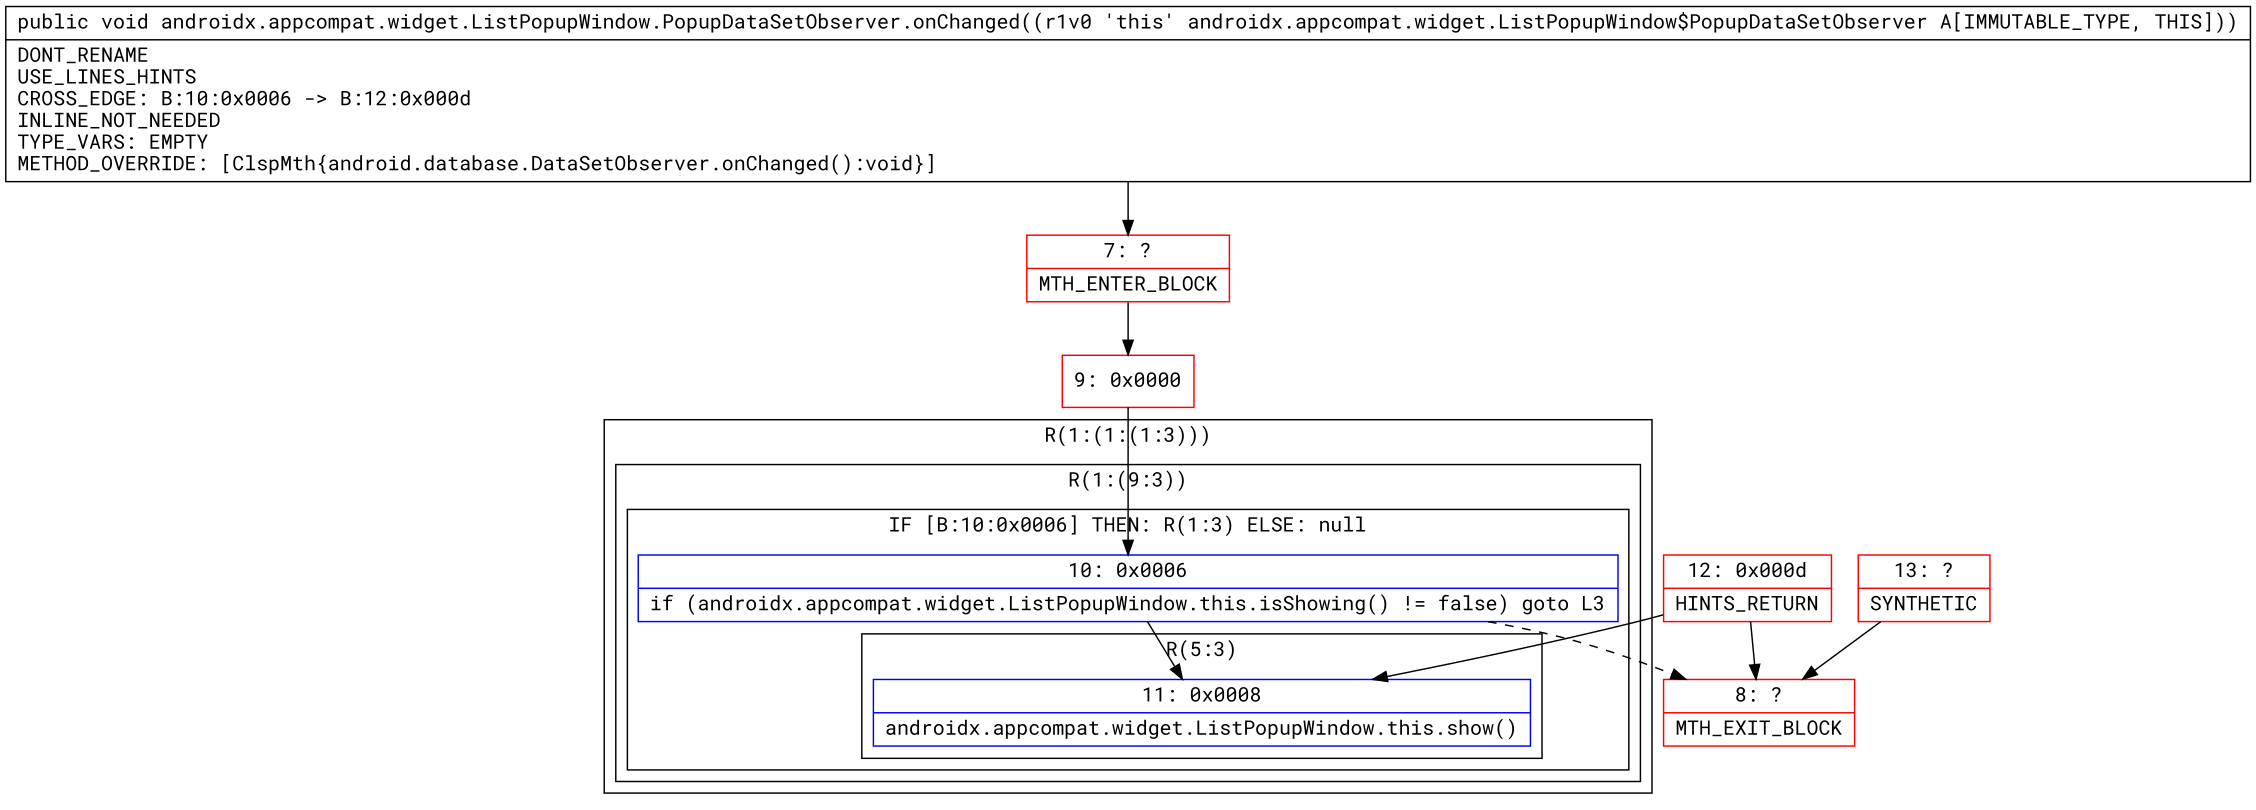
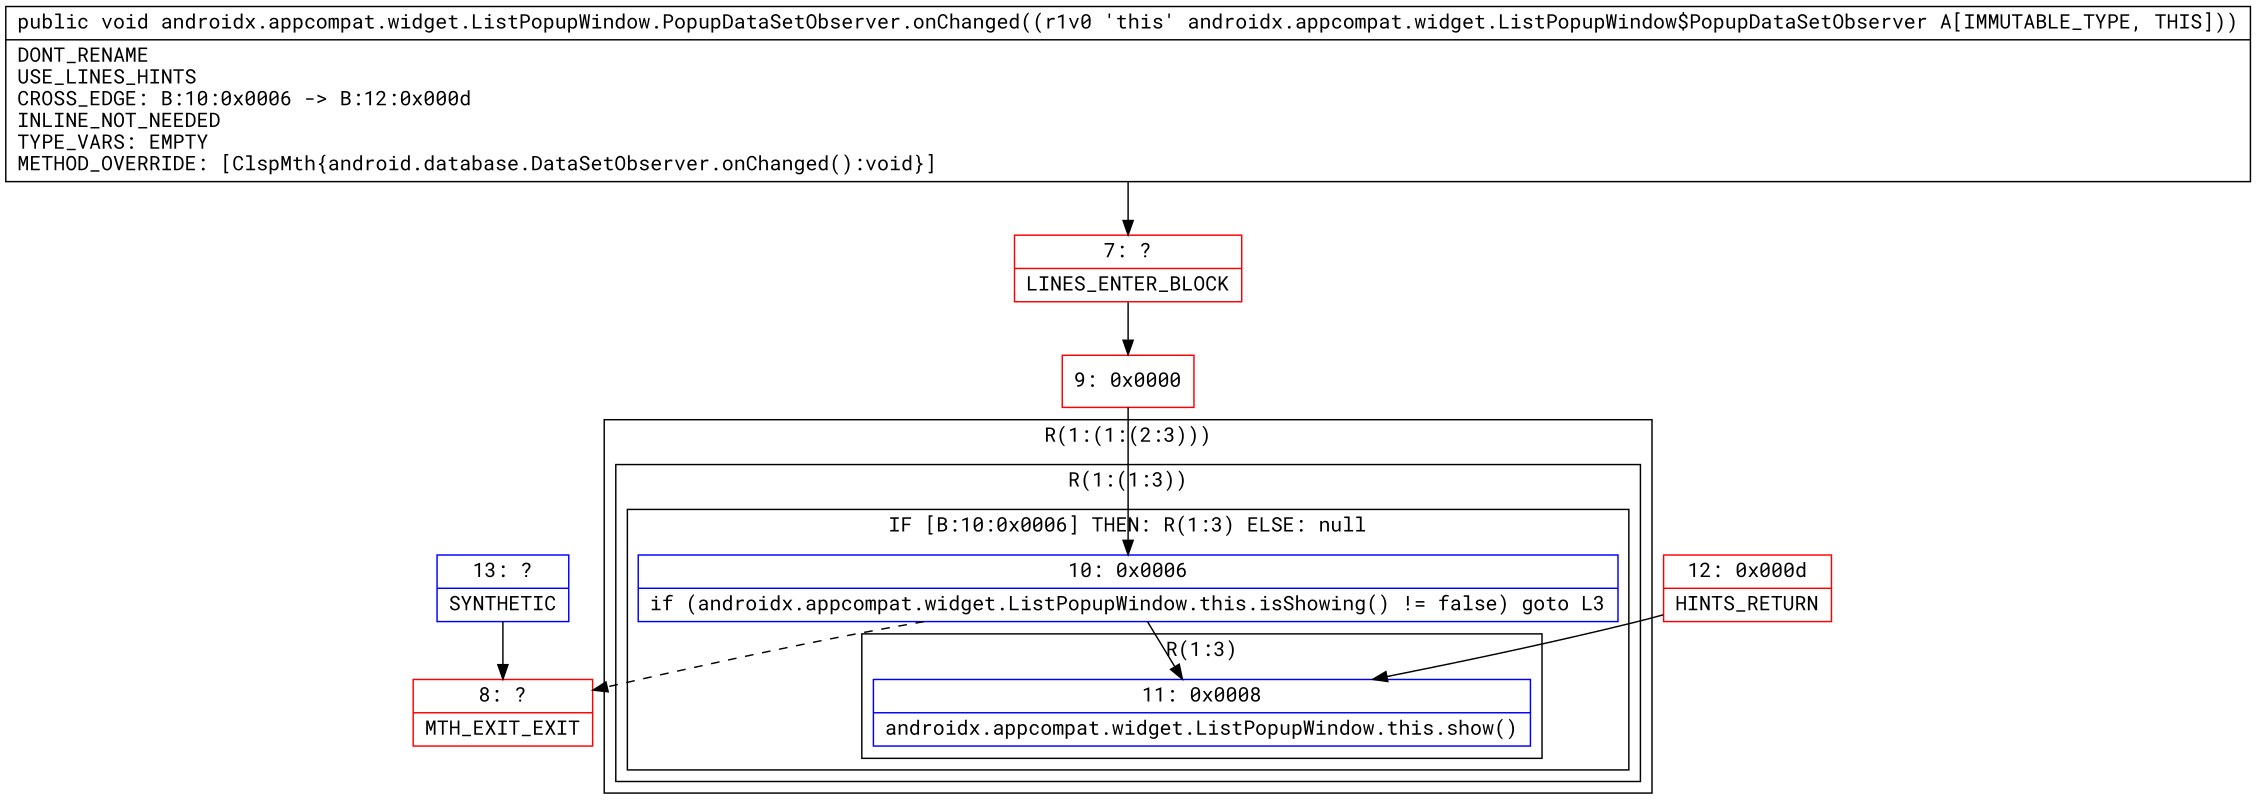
  digraph {
    fontname="Roboto Mono"
    node [color=red fontname="Roboto Mono" shape=record]
    edge [fontname="Roboto Mono"]
    n1 [color=blue label="{11\:\ 0x0008|androidx.appcompat.widget.ListPopupWindow.this.show()\l}"]
    n2 [color=blue label="{10\:\ 0x0006|if (androidx.appcompat.widget.ListPopupWindow.this.isShowing() != false) goto L3\l}"]
-   n3 [label="{8\:\ ?|MTH_EXIT_BLOCK\l}"]
-   n4 [label="{13\:\ ?|SYNTHETIC\l}"]
+   n3 [label="{8\:\ ?|MTH_EXIT_EXIT\l}"]
+   n4 [color=blue label="{13\:\ ?|SYNTHETIC\l}"]
    n5 [label="{12\:\ 0x000d|HINTS_RETURN\l}"]
-   n6 [label="{7\:\ ?|MTH_ENTER_BLOCK\l}"]
+   n6 [label="{7\:\ ?|LINES_ENTER_BLOCK\l}"]
    n7 [label="{9\:\ 0x0000}"]
    n8 [label="{public void androidx.appcompat.widget.ListPopupWindow.PopupDataSetObserver.onChanged((r1v0 'this' androidx.appcompat.widget.ListPopupWindow$PopupDataSetObserver A[IMMUTABLE_TYPE, THIS]))  | DONT_RENAME\lUSE_LINES_HINTS\lCROSS_EDGE: B:10:0x0006 \-\> B:12:0x000d\lINLINE_NOT_NEEDED\lTYPE_VARS: EMPTY\lMETHOD_OVERRIDE: [ClspMth\{android.database.DataSetObserver.onChanged():void\}]\l}" color=""]
    subgraph cluster_1 {
-     label="R(1:(1:(1:3)))"
+     label="R(1:(1:(2:3)))"
      subgraph cluster_2 {
-       label="R(1:(9:3))"
+       label="R(1:(1:3))"
        subgraph cluster_3 {
          label="IF [B:10:0x0006] THEN: R(1:3) ELSE: null"
          n2
          subgraph cluster_4 {
-           label="R(5:3)"
+           label="R(1:3)"
            n1
          }
        }
      }
    }
    n2 -> n1
    n2 -> n3 [style=dashed]
    n4 -> n3
    n5 -> n1
-   n5 -> n3
    n6 -> n7
    n7 -> n2
    n8 -> n6
  }
